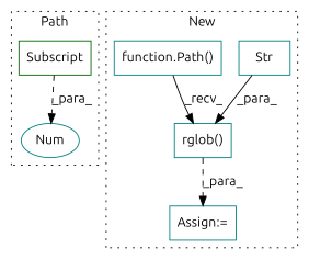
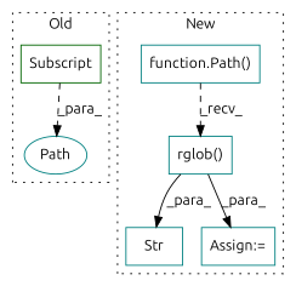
  digraph {
    fontname=Ubuntu
    node [a=75 color=teal fontname=Ubuntu shape=box]
    edge [fontname=Ubuntu style=dashed]
    n1 [a=63 color=darkgreen l="49,0" label=Subscript s="4818,0"]
-   n2 [a=76 l=2 label=Num s=4864 shape=ellipse]
+   n2 [a=76 l=2 label=Path s=4864 shape=ellipse]
    n3 [l="21,1" label="rglob()" s="4681,4710"]
    n4 [a=66 l=8 label=Str s=4702]
    n5 [l="5,1" label="function.Path()" s="4681,4694"]
    n6 [a=68 l=3 label="Assign:=" s=4669]
    subgraph cluster_1 {
-     label=Path
+     label=Old
      style=dotted
      n1
      n2
    }
    subgraph cluster_2 {
      label=New
      style=dotted
      n3
      n4
      n5
      n6
    }
    n1 -> n2 [label=_para_]
-   n3 -> n6 [label=_para_]
-   n4 -> n3 [label=_para_ style=solid]
-   n5 -> n3 [label=_recv_ style=solid]
+   n3 -> n6 [label=_para_ style=solid]
+   n3 -> n4 [label=_para_ style=solid]
+   n5 -> n3 [label=_recv_]
  }
